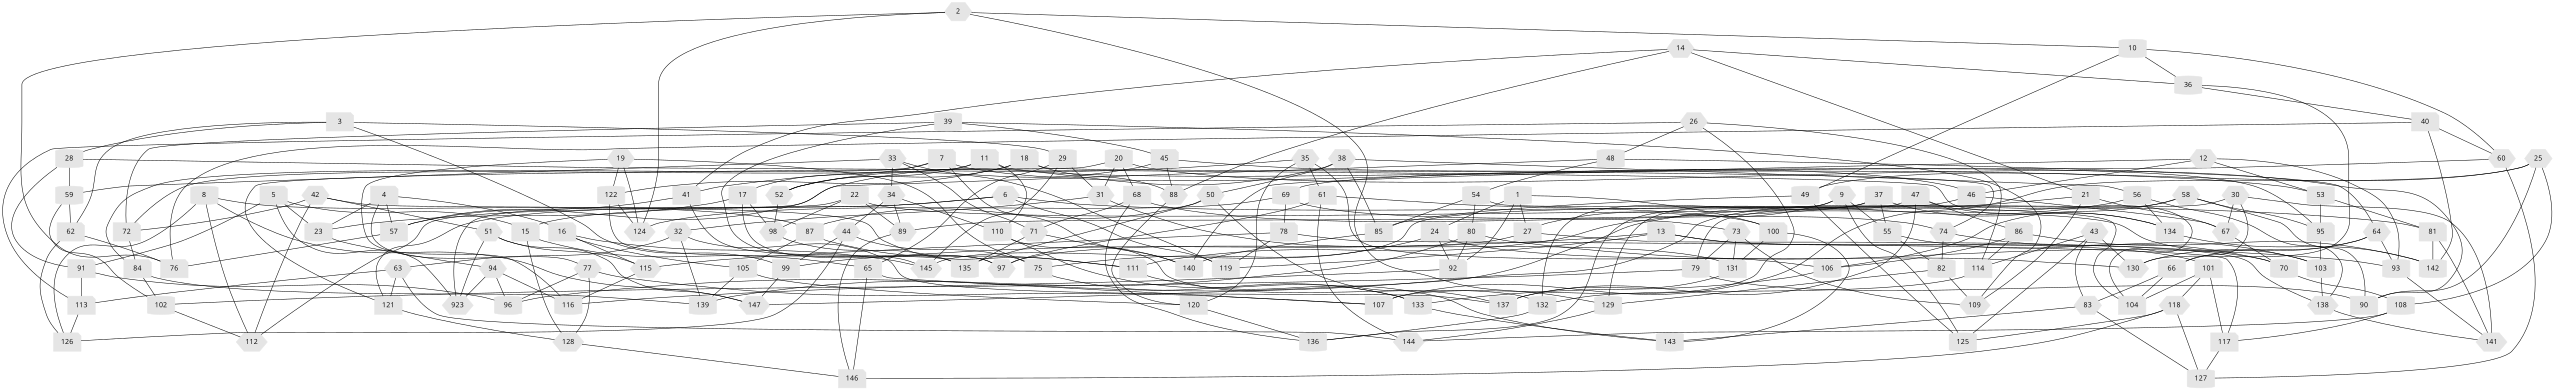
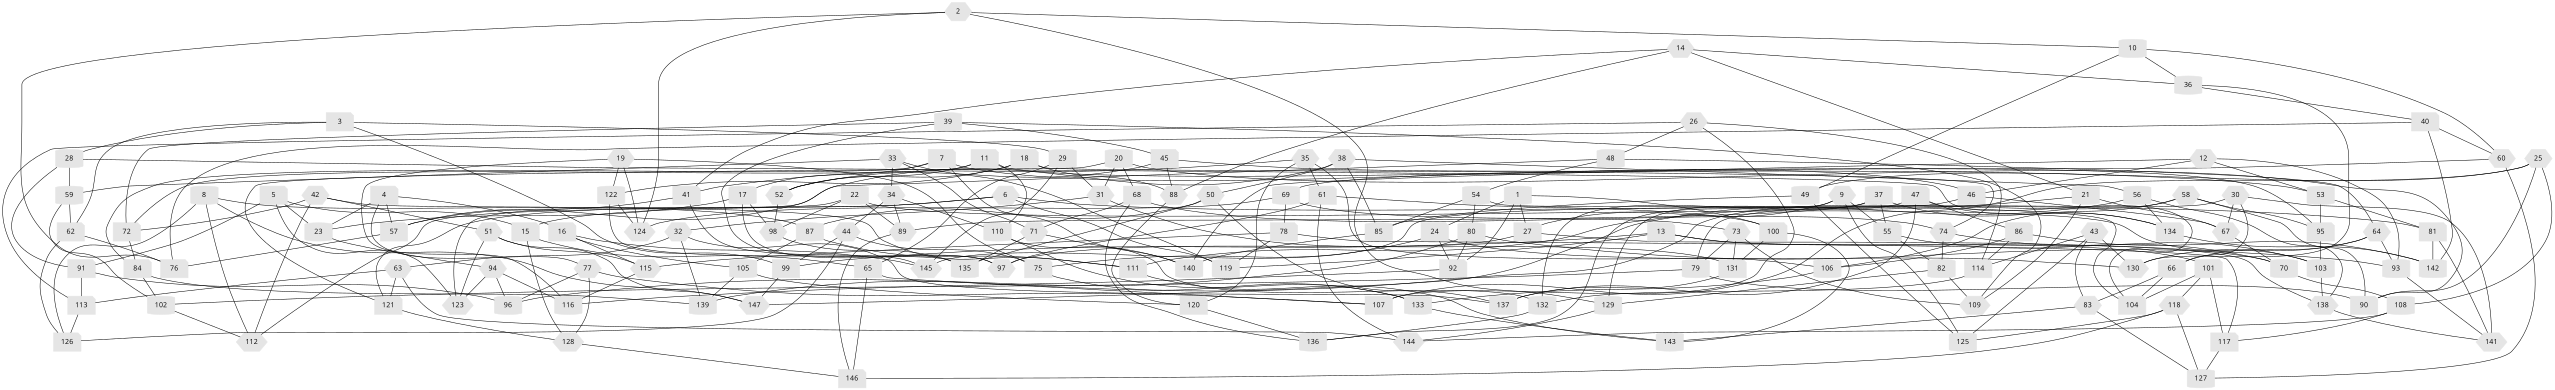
  graph {
    fontname="Open Sans"
    node [color=gray90 fontname="Open Sans" shape=note style=filled]
    edge [fontname="Open Sans"]
    24
    1 [shape=cylinder]
    27
    92
    100
    75
    130 [shape=hexagon]
    97 [shape=hexagon]
    138 [shape=hexagon]
    116 [shape=cylinder]
    131
    143 [shape=cylinder]
    2 [shape=hexagon]
    10 [shape=cylinder]
    76
    124 [shape=hexagon]
    129 [shape=cylinder]
    36 [shape=cylinder]
    49 [shape=cylinder]
    60 [shape=hexagon]
    144 [shape=hexagon]
    3
    28 [shape=cylinder]
    29 [shape=cylinder]
    62
    99
    91
    59 [shape=cylinder]
    104
    65
    145 [shape=hexagon]
    31 [shape=hexagon]
    126
    147 [shape=hexagon]
    4
    16
    23 [shape=cylinder]
    57
    77 [shape=hexagon]
    105 [shape=cylinder]
    115 [shape=hexagon]
    94 [shape=hexagon]
    128 [shape=hexagon]
    107
    96 [shape=cylinder]
    5
    15
-   123 [shape=hexagon label=923]
+   123 [shape=hexagon]
    113
    6 [shape=hexagon]
    81
    119 [shape=cylinder]
    121
    141 [shape=hexagon]
    142 [shape=cylinder]
    7
    17 [shape=cylinder]
    46
    84
    140 [shape=cylinder]
    98 [shape=hexagon]
    67 [shape=hexagon]
    139 [shape=cylinder]
    102 [shape=cylinder]
    8 [shape=cylinder]
    87 [shape=cylinder]
    112 [shape=hexagon]
    111
    9 [shape=hexagon]
    55
    125 [shape=cylinder]
    132 [shape=cylinder]
    70 [shape=cylinder]
    82 [shape=cylinder]
    136 [shape=cylinder]
    40
    85 [shape=cylinder]
    69 [shape=cylinder]
    127 [shape=cylinder]
    11
    52 [shape=hexagon]
    72
    95
    110 [shape=cylinder]
    103 [shape=cylinder]
    133 [shape=cylinder]
    12 [shape=hexagon]
    53 [shape=cylinder]
    93 [shape=cylinder]
    13
    101
    108 [shape=cylinder]
    117
    118 [shape=hexagon]
    14 [shape=hexagon]
    21 [shape=cylinder]
    41
    88 [shape=hexagon]
    109 [shape=hexagon]
    120
    146
    135 [shape=cylinder]
    18
    74 [shape=hexagon]
    122 [shape=cylinder]
    19 [shape=hexagon]
    20 [shape=cylinder]
    68
    90
    32 [shape=hexagon]
    71 [shape=hexagon]
    22 [shape=cylinder]
    89 [shape=hexagon]
    25 [shape=hexagon]
    26 [shape=hexagon]
    48 [shape=cylinder]
    114
    54 [shape=cylinder]
    64 [shape=hexagon]
    30 [shape=hexagon]
    66 [shape=cylinder]
    79 [shape=cylinder]
    83 [shape=hexagon]
    63 [shape=hexagon]
    137
    33 [shape=hexagon]
    34 [shape=hexagon]
    44 [shape=hexagon]
    35 [shape=hexagon]
    61
    106 [shape=cylinder]
    37 [shape=cylinder]
    134
    38 [shape=hexagon]
    50 [shape=hexagon]
    56 [shape=cylinder]
    39 [shape=cylinder]
    45
    42 [shape=hexagon]
    51 [shape=hexagon]
    43 [shape=hexagon]
    47
    86
    80 [shape=cylinder]
    58 [shape=hexagon]
    73 [shape=hexagon]
    78
    24 -- 92
    24 -- 75
    24 -- 130
    1 -- 24
    1 -- 27
    1 -- 92
    1 -- 100
    27 -- 97
    27 -- 138
    92 -- 116
    100 -- 131
    100 -- 143
    75 -- 133
    138 -- 141
    131 -- 137
    2 -- 10
    2 -- 76
    2 -- 124
    2 -- 129
    10 -- 36
    10 -- 49
    10 -- 60
    129 -- 144
    36 -- 130
    36 -- 40
    49 -- 125
    49 -- 85
    60 -- 69
    60 -- 127
    3 -- 28
    3 -- 29
    3 -- 62
    3 -- 99
    28 -- 91
    28 -- 59
    28 -- 104
    29 -- 65
    29 -- 145
    29 -- 31
    62 -- 76
    62 -- 126
    99 -- 147
    91 -- 96
    91 -- 113
    59 -- 62
    59 -- 102
    65 -- 107
    65 -- 146
    31 -- 131
    31 -- 32
    4 -- 16
    4 -- 23
    4 -- 57
    4 -- 77
    16 -- 145
    16 -- 105
    16 -- 115
    23 -- 94
    57 -- 76
    77 -- 128
    77 -- 107
    77 -- 96
    105 -- 139
    105 -- 120
    115 -- 116
    94 -- 116
    94 -- 96
    94 -- 123
    128 -- 146
    5 -- 91
    5 -- 23
    5 -- 15
    5 -- 123
    15 -- 65
    15 -- 128
    113 -- 126
    6 -- 15
    6 -- 81
    6 -- 119
    6 -- 121
    81 -- 141
    81 -- 142
    121 -- 128
    7 -- 17
    7 -- 46
    7 -- 84
    7 -- 140
    17 -- 97
    17 -- 23
    17 -- 98
    46 -- 145
    46 -- 67
    84 -- 139
    84 -- 102
    98 -- 135
    67 -- 70
    102 -- 112
    8 -- 126
    8 -- 147
    8 -- 87
    8 -- 112
    87 -- 105
    87 -- 111
    111 -- 143
    9 -- 27
    9 -- 55
    9 -- 125
    9 -- 132
    55 -- 70
    55 -- 82
    132 -- 136
    70 -- 108
    82 -- 129
    82 -- 109
    40 -- 76
    40 -- 60
    40 -- 142
    85 -- 140
    69 -- 124
    69 -- 73
    69 -- 78
    11 -- 52
    11 -- 72
    11 -- 95
    11 -- 110
    52 -- 98
    72 -- 84
    95 -- 103
    110 -- 132
    110 -- 133
    103 -- 138
    133 -- 143
    12 -- 46
    12 -- 140
    12 -- 53
    12 -- 93
    53 -- 81
    53 -- 95
    93 -- 141
    13 -- 99
    13 -- 119
    13 -- 70
    13 -- 101
    101 -- 104
    101 -- 117
    101 -- 118
    108 -- 144
    108 -- 117
    117 -- 127
    118 -- 125
    118 -- 127
    118 -- 146
    14 -- 36
    14 -- 21
    14 -- 41
    14 -- 88
    21 -- 67
    21 -- 111
    21 -- 109
    41 -- 145
    41 -- 57
    88 -- 120
    120 -- 136
    18 -- 52
    18 -- 88
    18 -- 74
    18 -- 122
    74 -- 82
    74 -- 103
    122 -- 124
    122 -- 135
    19 -- 75
    19 -- 116
    19 -- 124
    19 -- 122
    20 -- 31
    20 -- 121
    20 -- 68
    20 -- 90
    68 -- 136
    68 -- 74
    68 -- 71
    32 -- 139
    32 -- 63
    32 -- 137
    71 -- 140
    71 -- 135
    22 -- 98
    22 -- 112
    22 -- 103
    22 -- 89
    89 -- 146
    25 -- 49
    25 -- 107
    25 -- 108
    25 -- 90
    26 -- 107
    26 -- 113
    26 -- 48
    26 -- 114
    48 -- 57
    48 -- 54
    48 -- 64
    114 -- 132
    54 -- 104
    54 -- 85
    54 -- 80
    64 -- 130
    64 -- 93
    64 -- 66
    30 -- 141
    30 -- 67
    30 -- 66
    30 -- 79
    66 -- 104
    66 -- 83
    79 -- 102
    79 -- 90
    83 -- 143
    83 -- 127
    63 -- 144
    63 -- 113
    63 -- 121
    33 -- 59
    33 -- 119
    33 -- 71
    33 -- 34
    34 -- 110
    34 -- 89
    34 -- 44
    44 -- 75
    44 -- 99
    44 -- 126
    35 -- 41
    35 -- 120
    35 -- 61
    35 -- 106
    61 -- 100
    61 -- 97
    61 -- 144
    106 -- 133
    37 -- 55
    37 -- 136
    37 -- 89
    37 -- 134
    134 -- 142
    38 -- 123
    38 -- 85
    38 -- 50
    38 -- 56
    50 -- 87
    50 -- 135
    50 -- 137
    56 -- 138
    56 -- 147
    56 -- 134
    39 -- 97
    39 -- 72
    39 -- 109
    39 -- 45
    45 -- 52
    45 -- 53
    45 -- 88
    42 -- 112
    42 -- 111
    42 -- 72
    42 -- 51
    51 -- 147
    51 -- 115
    51 -- 123
    43 -- 130
    43 -- 125
    43 -- 114
    43 -- 83
    47 -- 129
    47 -- 137
    47 -- 134
    47 -- 86
    86 -- 142
    86 -- 114
    86 -- 106
    80 -- 92
    80 -- 139
    80 -- 93
    58 -- 96
    58 -- 95
    58 -- 90
    58 -- 106
    73 -- 131
    73 -- 109
    73 -- 79
    78 -- 115
    78 -- 119
    78 -- 117
  }
